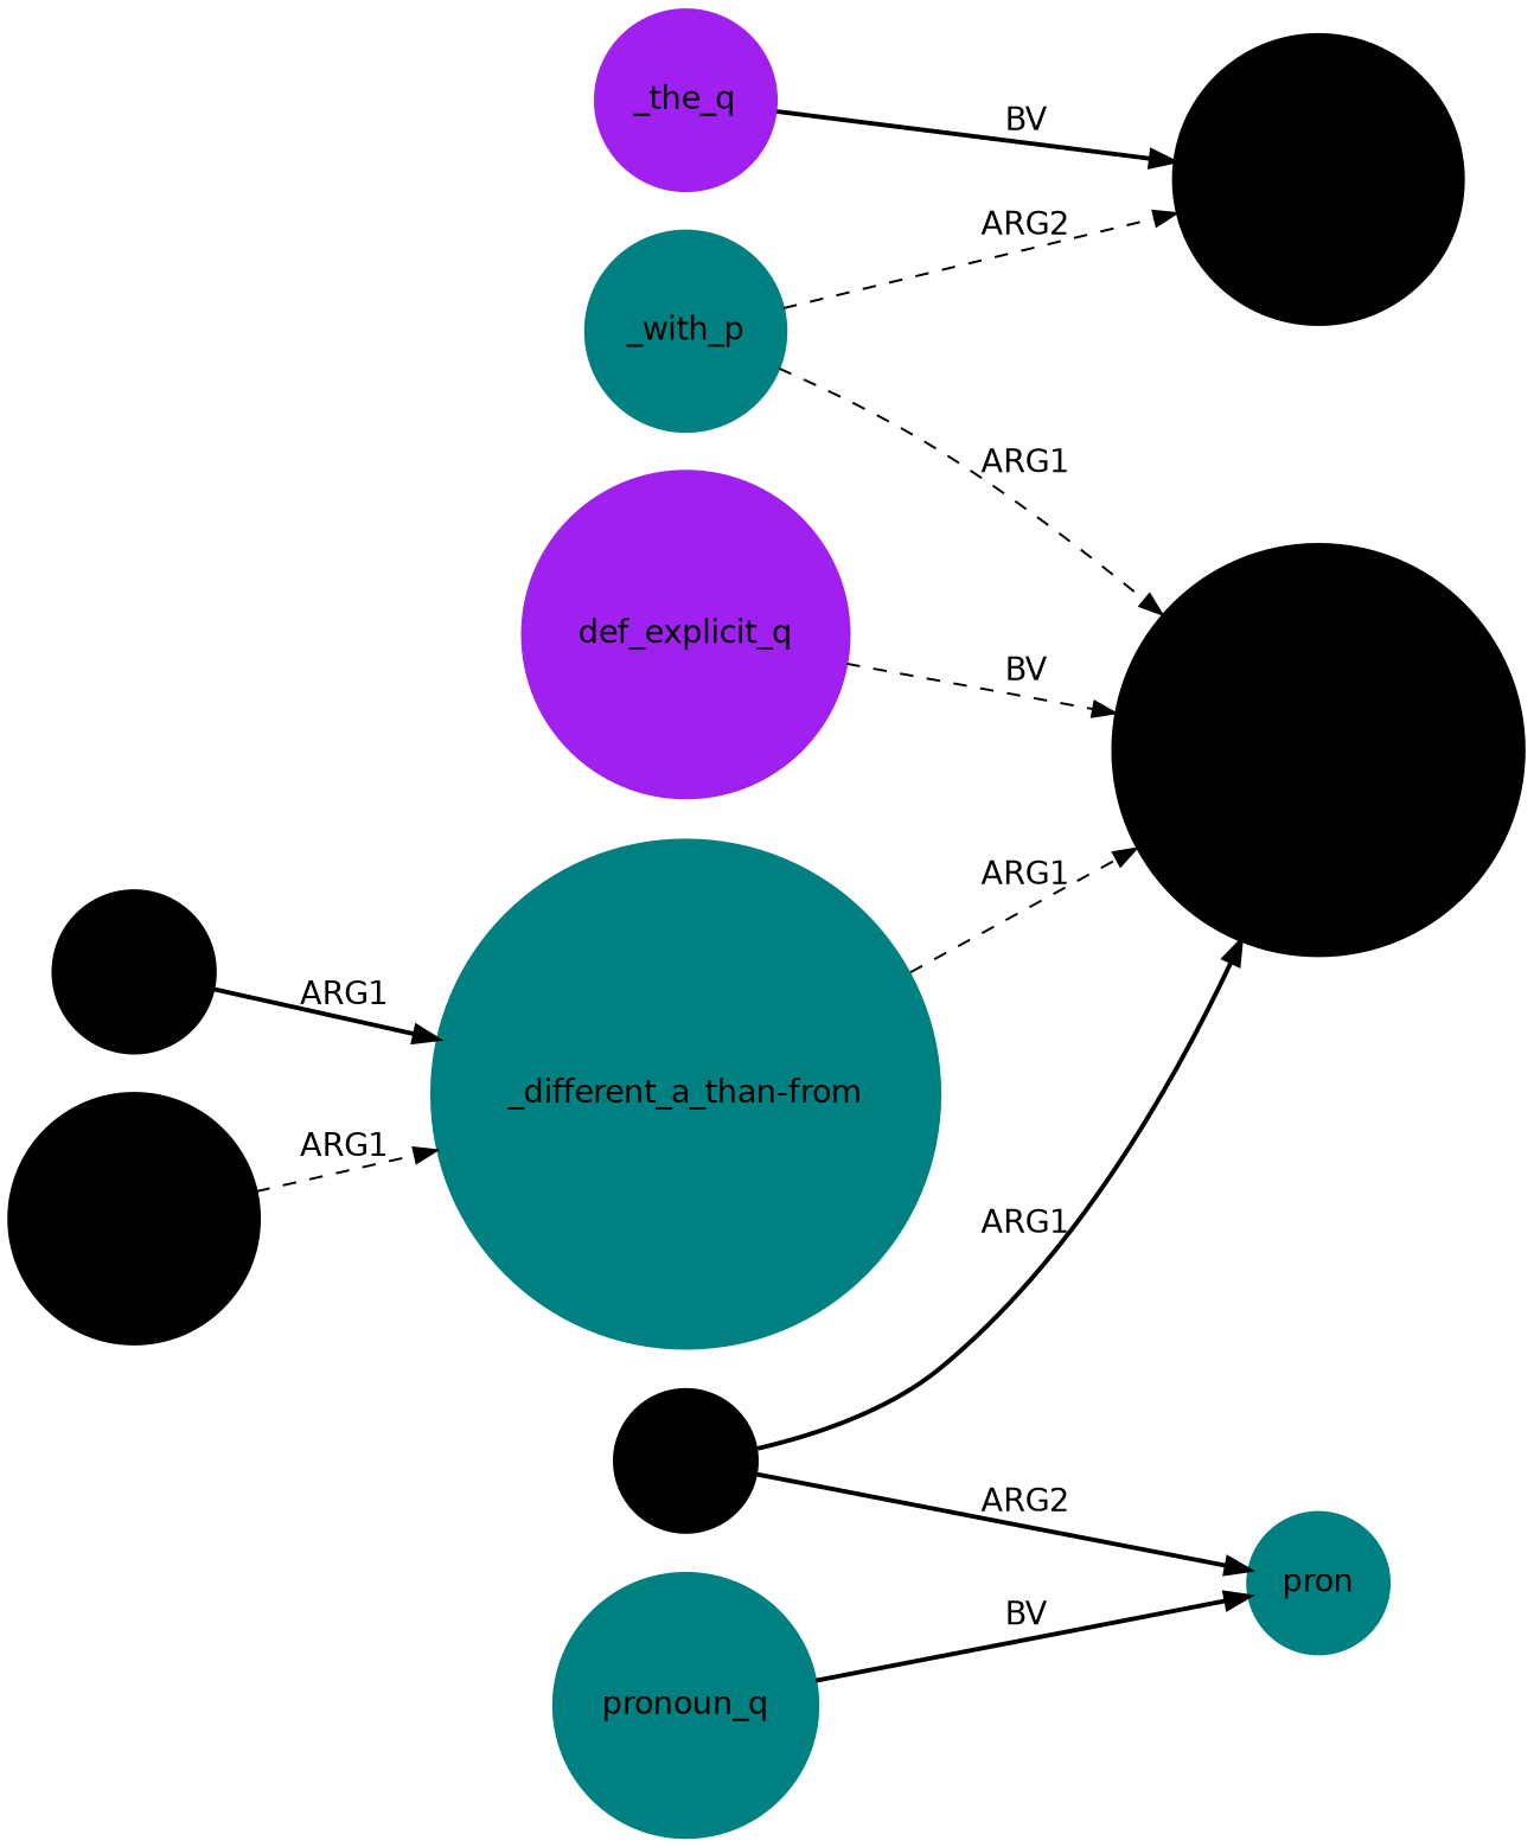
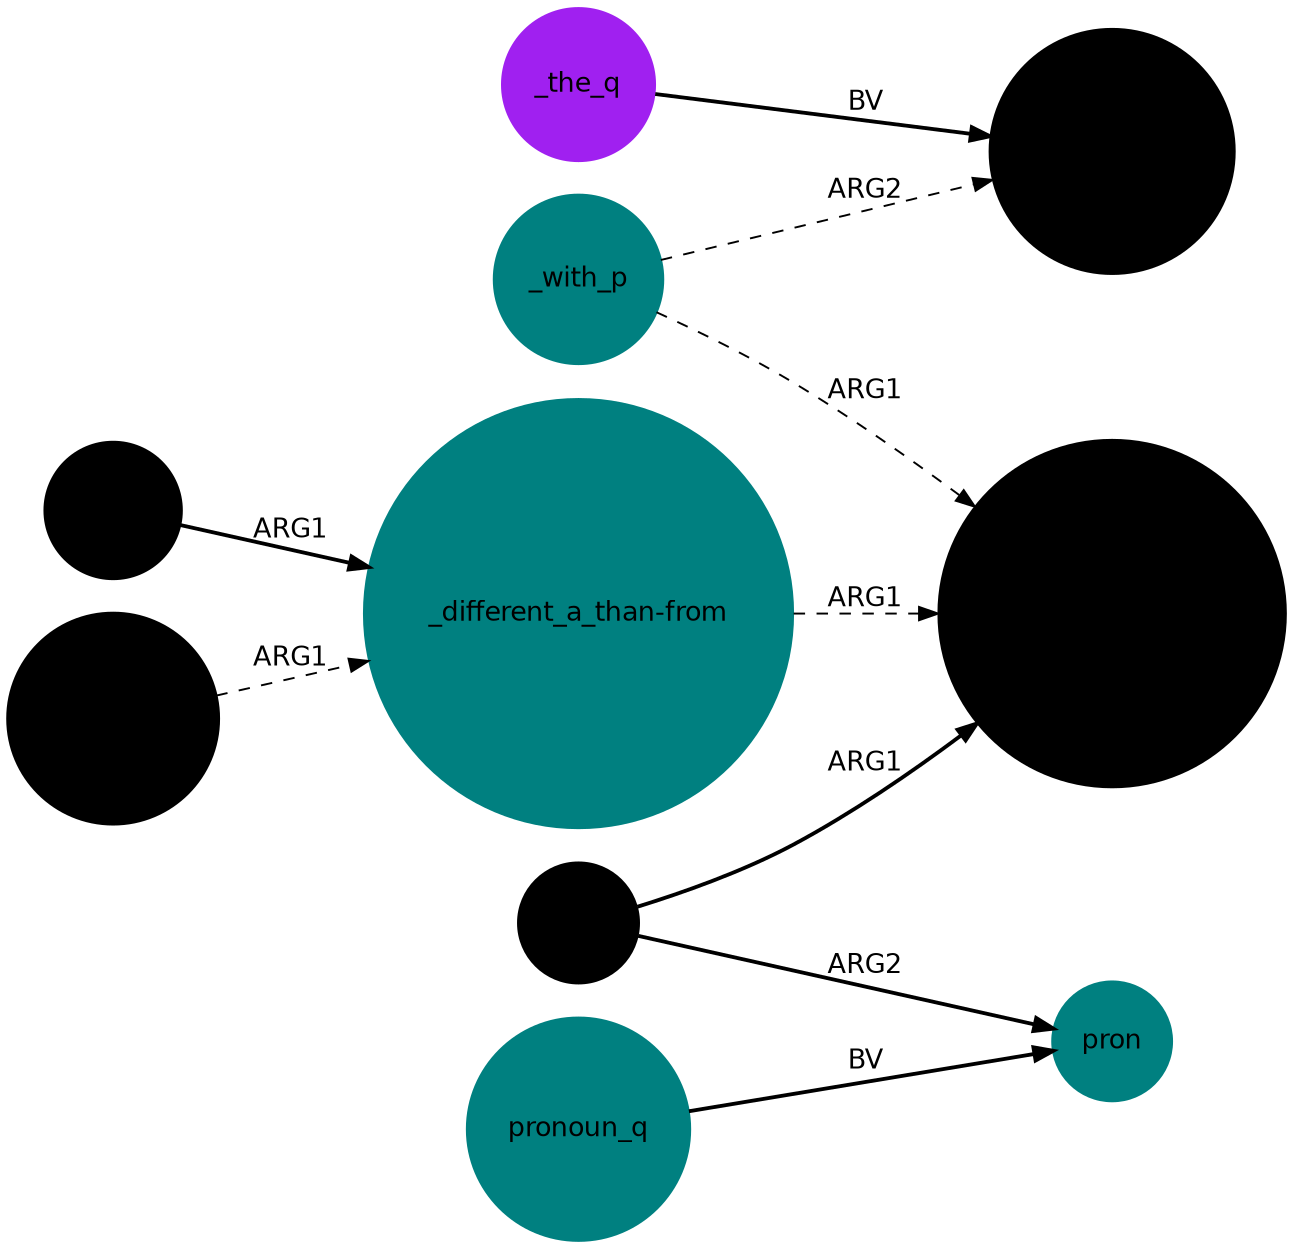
  digraph {
    rankdir=LR
    fontname="DejaVu Sans"
    node [shape=circle style=filled color=black fontname="DejaVu Sans"]
    edge [style=dashed fontname="DejaVu Sans"]
    _with_p [color=teal]
    _british_n_1
    _relationship_n_of
-   def_explicit_q [color=purple]
    _the_q [color=purple]
    "_different_a_than-from" [color=teal]
    poss
    pron [color=teal]
    comp
    _total_a_1
    pronoun_q [color=teal]
    _with_p -> _british_n_1 [label=ARG2]
    _with_p -> _relationship_n_of [label=ARG1]
-   def_explicit_q -> _relationship_n_of [label=BV]
    _the_q -> _british_n_1 [label=BV style=bold]
    "_different_a_than-from" -> _relationship_n_of [label=ARG1]
    poss -> _relationship_n_of [label=ARG1 style=bold]
    poss -> pron [label=ARG2 style=bold]
    comp -> "_different_a_than-from" [label=ARG1 style=bold]
    _total_a_1 -> "_different_a_than-from" [label=ARG1]
    pronoun_q -> pron [label=BV style=bold]
  }
